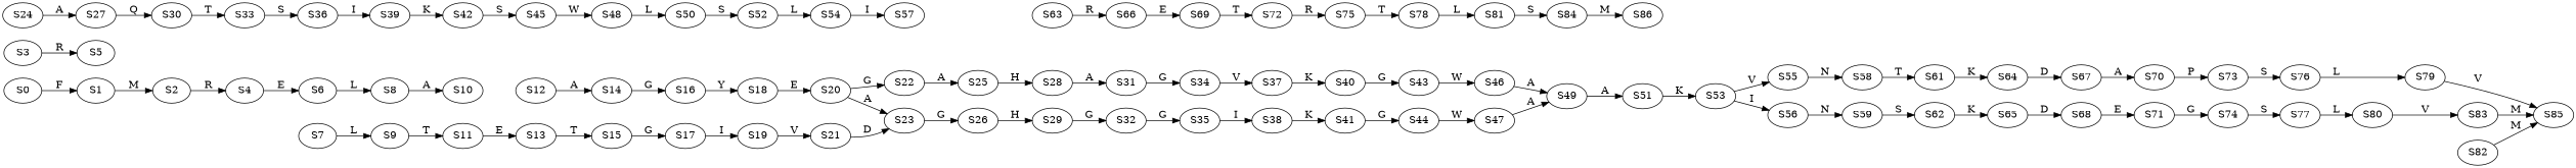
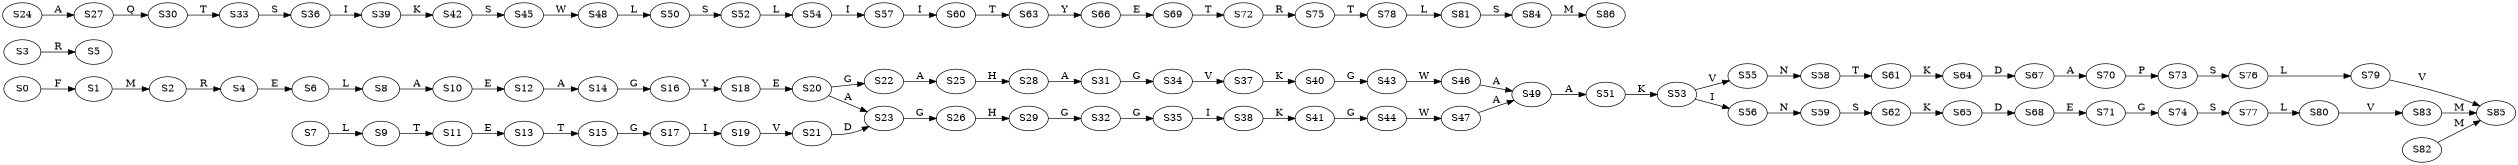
  strict digraph {
    rankdir=LR
    S0
    S1
    S2
    S4
    S3
    S5
    S6
    S8
    S7
    S9
    S10
    S11
    S12
    S13
    S14
    S15
    S16
    S17
    S18
    S19
    S20
    S21
    S22
    S23
    S25
    S26
    S24
    S27
    S28
    S29
    S30
    S31
    S32
    S33
    S34
    S35
    S36
    S37
    S38
    S39
    S40
    S41
    S42
    S43
    S44
    S45
    S46
    S47
    S48
    S49
    S50
    S51
    S52
    S53
    S54
    S55
    S56
    S57
    S58
    S59
+   S60
    S61
    S62
    S63
    S64
    S65
    S66
    S67
    S68
    S69
    S70
    S71
    S72
    S73
    S74
    S75
    S76
    S77
    S78
    S79
    S80
    S81
    S85
    S83
    S84
    S82
    S86
    S0 -> S1 [label=F]
    S1 -> S2 [label=M]
    S2 -> S4 [label=R]
    S4 -> S6 [label=E]
    S3 -> S5 [label=R]
    S6 -> S8 [label=L]
    S8 -> S10 [label=A]
    S7 -> S9 [label=L]
    S9 -> S11 [label=T]
+   S10 -> S12 [label=E]
    S11 -> S13 [label=E]
    S12 -> S14 [label=A]
    S13 -> S15 [label=T]
    S14 -> S16 [label=G]
    S15 -> S17 [label=G]
    S16 -> S18 [label=Y]
    S17 -> S19 [label=I]
    S18 -> S20 [label=E]
    S19 -> S21 [label=V]
    S20 -> S22 [label=G]
    S20 -> S23 [label=A]
    S21 -> S23 [label=D]
    S22 -> S25 [label=A]
    S23 -> S26 [label=G]
    S25 -> S28 [label=H]
    S26 -> S29 [label=H]
    S24 -> S27 [label=A]
    S27 -> S30 [label=Q]
    S28 -> S31 [label=A]
    S29 -> S32 [label=G]
    S30 -> S33 [label=T]
    S31 -> S34 [label=G]
    S32 -> S35 [label=G]
    S33 -> S36 [label=S]
    S34 -> S37 [label=V]
    S35 -> S38 [label=I]
    S36 -> S39 [label=I]
    S37 -> S40 [label=K]
    S38 -> S41 [label=K]
    S39 -> S42 [label=K]
    S40 -> S43 [label=G]
    S41 -> S44 [label=G]
    S42 -> S45 [label=S]
    S43 -> S46 [label=W]
    S44 -> S47 [label=W]
    S45 -> S48 [label=W]
    S46 -> S49 [label=A]
    S47 -> S49 [label=A]
    S48 -> S50 [label=L]
    S49 -> S51 [label=A]
    S50 -> S52 [label=S]
    S51 -> S53 [label=K]
    S52 -> S54 [label=L]
    S53 -> S55 [label=V]
    S53 -> S56 [label=I]
    S54 -> S57 [label=I]
    S55 -> S58 [label=N]
    S56 -> S59 [label=N]
+   S57 -> S60 [label=I]
    S58 -> S61 [label=T]
    S59 -> S62 [label=S]
+   S60 -> S63 [label=T]
    S61 -> S64 [label=K]
    S62 -> S65 [label=K]
-   S63 -> S66 [label=R]
+   S63 -> S66 [label=Y]
    S64 -> S67 [label=D]
    S65 -> S68 [label=D]
    S66 -> S69 [label=E]
    S67 -> S70 [label=A]
    S68 -> S71 [label=E]
    S69 -> S72 [label=T]
    S70 -> S73 [label=P]
    S71 -> S74 [label=G]
    S72 -> S75 [label=R]
    S73 -> S76 [label=S]
    S74 -> S77 [label=S]
    S75 -> S78 [label=T]
    S76 -> S79 [label=L]
    S77 -> S80 [label=L]
    S78 -> S81 [label=L]
    S79 -> S85 [label=V]
    S80 -> S83 [label=V]
    S81 -> S84 [label=S]
    S83 -> S85 [label=M]
    S84 -> S86 [label=M]
    S82 -> S85 [label=M]
  }
